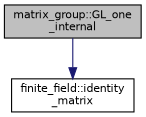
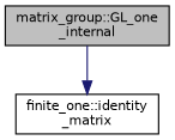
  digraph {
    rankdir=TB
    node [color=black fontname=Helvetica fontsize=10 shape=record style=filled]
    n1 [fillcolor=grey75 fontcolor=black height=0.2 label="matrix_group::GL_one\l_internal" width=0.4]
-   n2 [fillcolor=white height=0.2 label="finite_field::identity\l_matrix" width=0.4]
+   n2 [fillcolor=white height=0.2 label="finite_one::identity\l_matrix" width=0.4]
    n1 -> n2 [color=midnightblue fontname=Helvetica fontsize=10 labelfontname=Helvetica labelfontsize=10 style=solid]
  }
